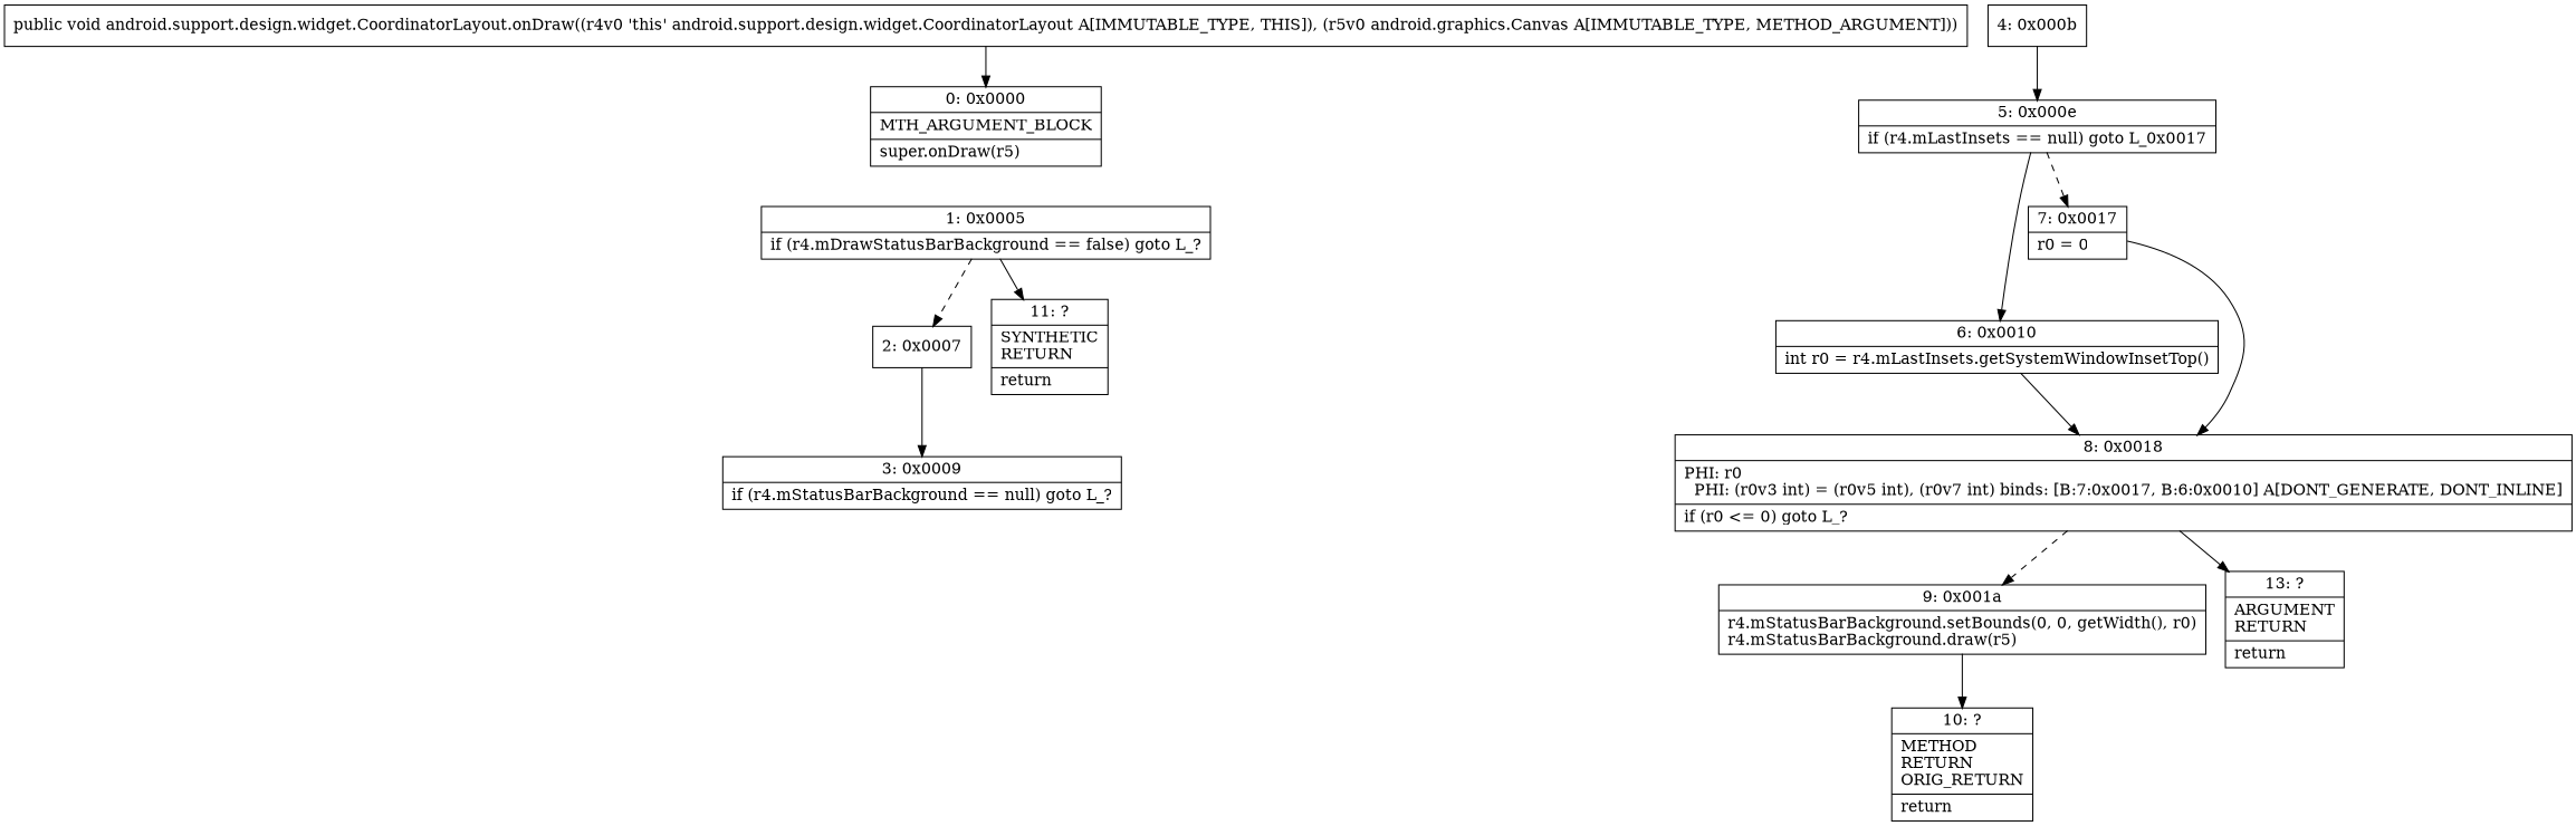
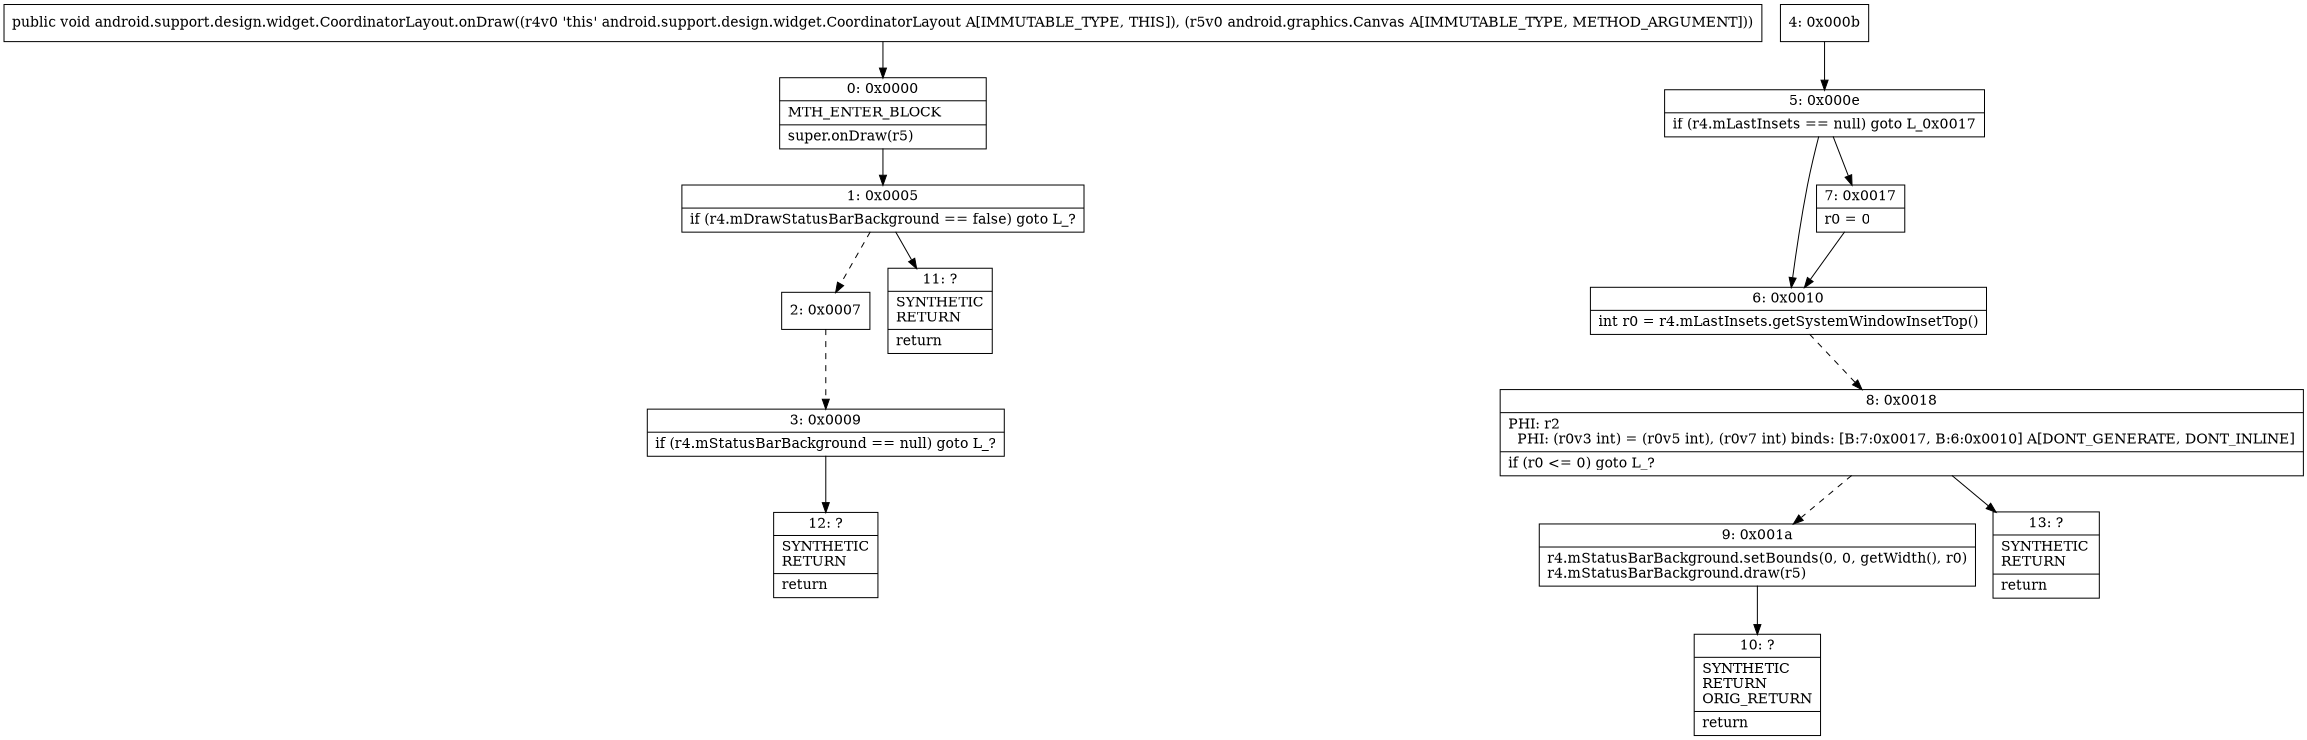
  digraph {
    node [shape=record]
-   n1 [label="{0\:\ 0x0000|MTH_ARGUMENT_BLOCK\l|super.onDraw(r5)\l}"]
+   n1 [label="{0\:\ 0x0000|MTH_ENTER_BLOCK\l|super.onDraw(r5)\l}"]
    n2 [label="{1\:\ 0x0005|if (r4.mDrawStatusBarBackground == false) goto L_?\l}"]
    n3 [label="{2\:\ 0x0007}"]
    n4 [label="{11\:\ ?|SYNTHETIC\lRETURN\l|return\l}"]
    n5 [label="{3\:\ 0x0009|if (r4.mStatusBarBackground == null) goto L_?\l}"]
+   n6 [label="{12\:\ ?|SYNTHETIC\lRETURN\l|return\l}"]
    n7 [label="{4\:\ 0x000b}"]
    n8 [label="{5\:\ 0x000e|if (r4.mLastInsets == null) goto L_0x0017\l}"]
    n9 [label="{6\:\ 0x0010|int r0 = r4.mLastInsets.getSystemWindowInsetTop()\l}"]
    n10 [label="{7\:\ 0x0017|r0 = 0\l}"]
-   n11 [label="{8\:\ 0x0018|PHI: r0 \l  PHI: (r0v3 int) = (r0v5 int), (r0v7 int) binds: [B:7:0x0017, B:6:0x0010] A[DONT_GENERATE, DONT_INLINE]\l|if (r0 \<= 0) goto L_?\l}"]
+   n11 [label="{8\:\ 0x0018|PHI: r2 \l  PHI: (r0v3 int) = (r0v5 int), (r0v7 int) binds: [B:7:0x0017, B:6:0x0010] A[DONT_GENERATE, DONT_INLINE]\l|if (r0 \<= 0) goto L_?\l}"]
    n12 [label="{9\:\ 0x001a|r4.mStatusBarBackground.setBounds(0, 0, getWidth(), r0)\lr4.mStatusBarBackground.draw(r5)\l}"]
-   n13 [label="{13\:\ ?|ARGUMENT\lRETURN\l|return\l}"]
-   n14 [label="{10\:\ ?|METHOD\lRETURN\lORIG_RETURN\l|return\l}"]
+   n13 [label="{13\:\ ?|SYNTHETIC\lRETURN\l|return\l}"]
+   n14 [label="{10\:\ ?|SYNTHETIC\lRETURN\lORIG_RETURN\l|return\l}"]
    n15 [label="{public void android.support.design.widget.CoordinatorLayout.onDraw((r4v0 'this' android.support.design.widget.CoordinatorLayout A[IMMUTABLE_TYPE, THIS]), (r5v0 android.graphics.Canvas A[IMMUTABLE_TYPE, METHOD_ARGUMENT])) }"]
+   n1 -> n2
    n2 -> n3 [style=dashed]
    n2 -> n4
-   n3 -> n5
+   n3 -> n5 [style=dashed]
+   n5 -> n6
    n7 -> n8
    n8 -> n9 [style=solid]
-   n8 -> n10 [style=dashed]
-   n9 -> n11
-   n10 -> n11
+   n8 -> n10
+   n9 -> n11 [style=dashed]
+   n10 -> n9
    n11 -> n12 [style=dashed]
    n11 -> n13
    n12 -> n14
    n15 -> n1
  }
